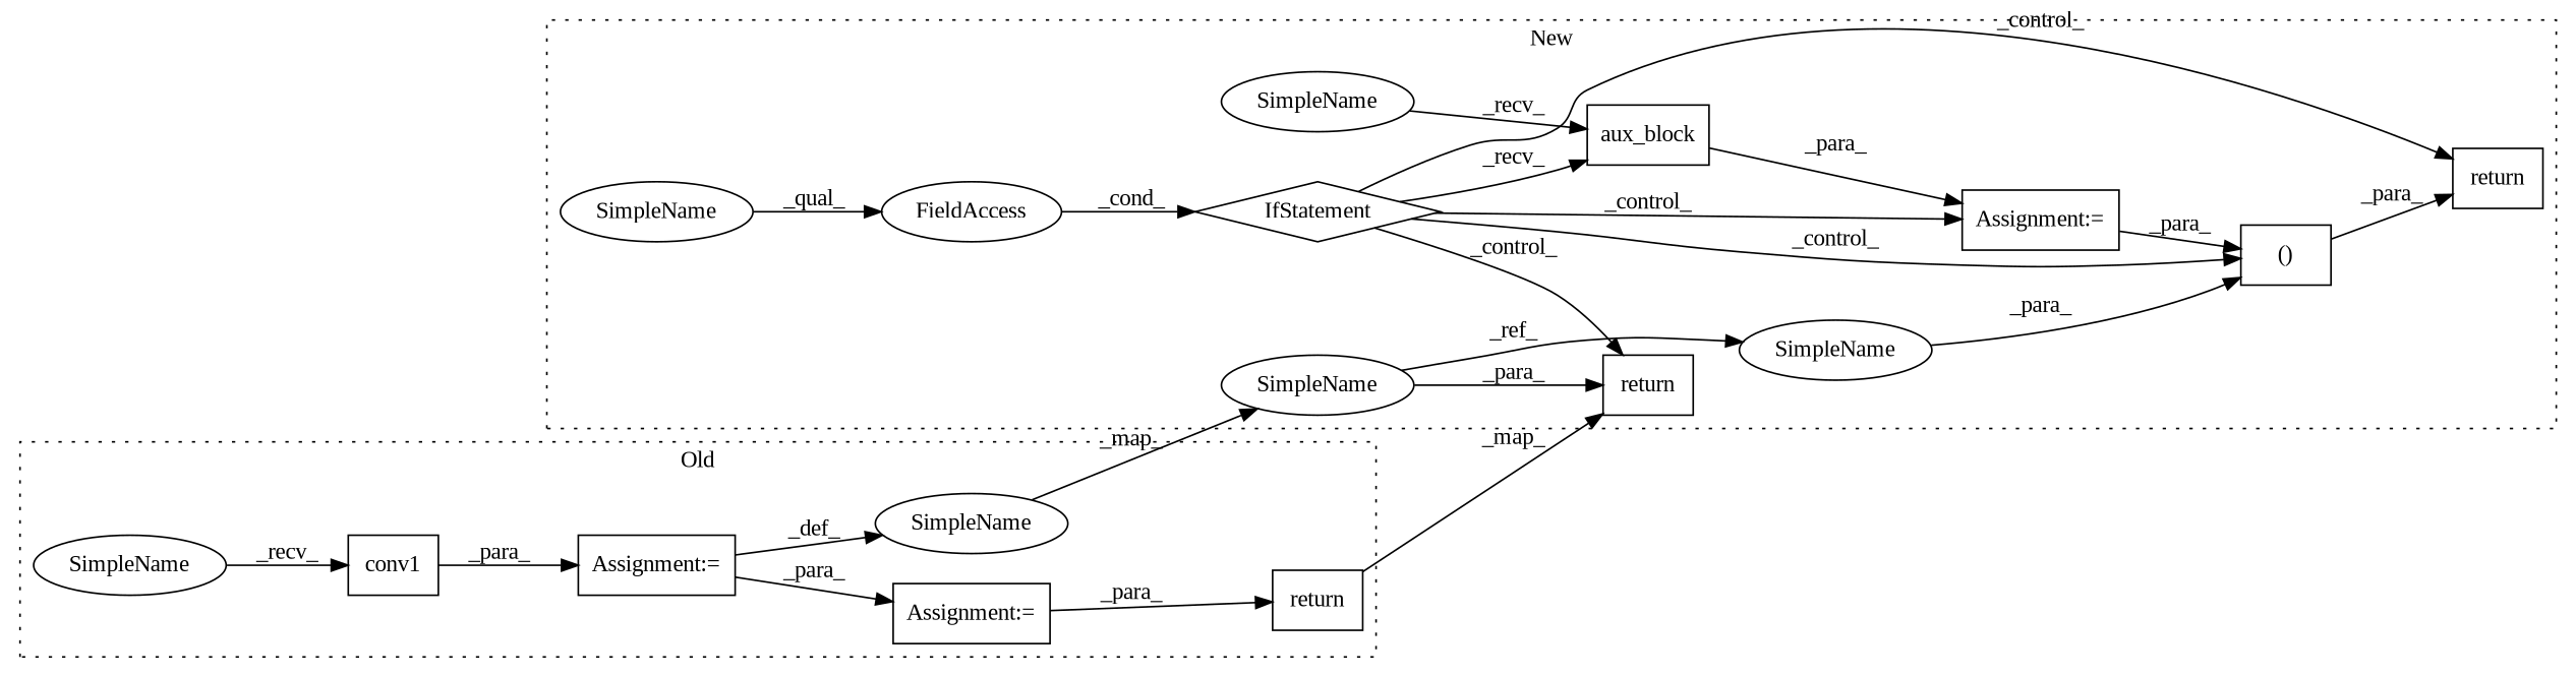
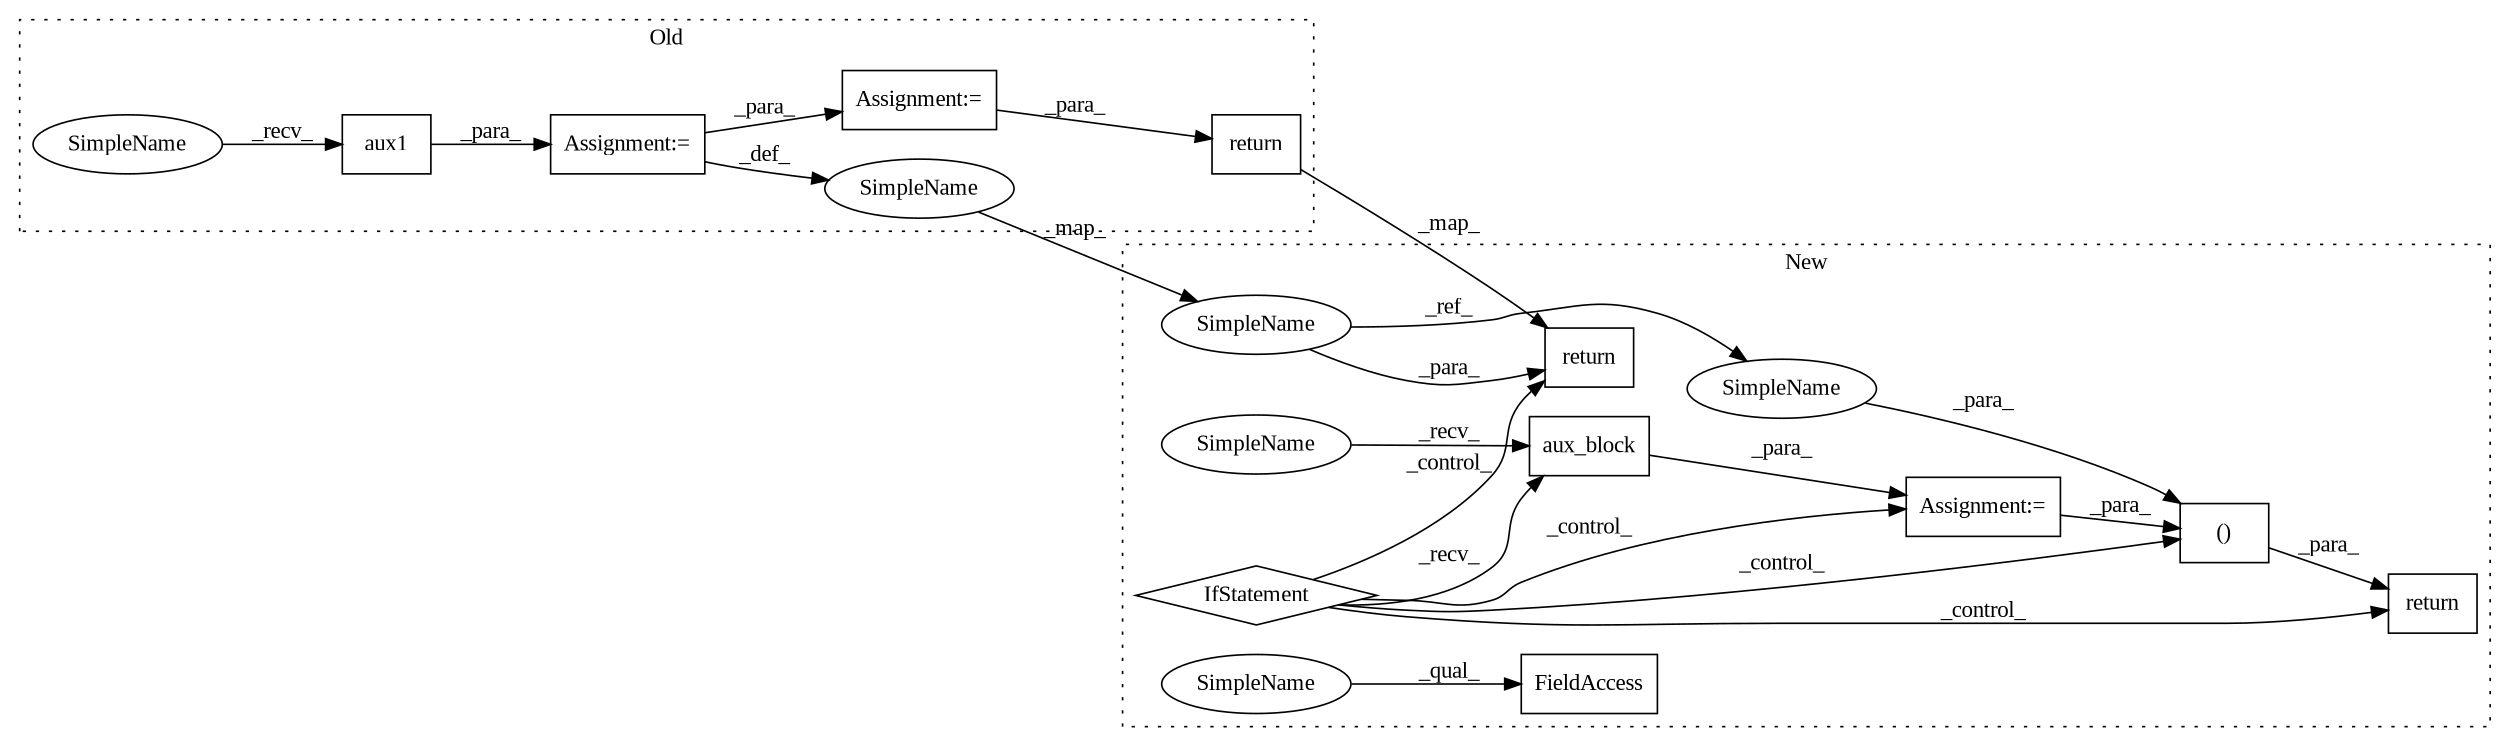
  digraph {
    fontname="Liberation Serif"
    rankdir=LR
    node [a=42 fontname="Liberation Serif" l=1 s=4032 shape=box]
    edge [fontname="Liberation Serif"]
-   n1 [a=32 l="6,1" label=conv1 s="3005,3012"]
+   n1 [a=32 l="6,1" label=aux1 s="3005,3012"]
    n2 [label=SimpleName s=3019 shape=ellipse]
    n3 [a=41 l=7 label=return s=3132]
    n4 [a=7 label="Assignment:=" s=3064]
    n5 [a=7 label="Assignment:=" s=2999]
    n6 [l=4 label=SimpleName s=3000 shape=ellipse]
    n7 [a=106 l=15 label="()"]
    n8 [a=7 label="Assignment:=" s=3992]
    n9 [label=SimpleName s=3925 shape=ellipse]
    n10 [a=41 l=7 label=return s=4070]
    n11 [a=32 l="10,1" label=aux_block s="3998,4009"]
-   n12 [a=22 l=8 label=FieldAccess s=3956 shape=ellipse]
+   n12 [a=22 l=8 label=FieldAccess s=3956]
    n13 [a=25 l="4,2" label=IfStatement s="3952,3964" shape=diamond]
    n14 [a=41 l=14 label=return s=4018]
    n15 [label=SimpleName shape=ellipse]
    n16 [l=4 label=SimpleName s=3956 shape=ellipse]
    n17 [l=4 label=SimpleName s=3993 shape=ellipse]
    subgraph cluster_1 {
      label=Old
      style=dotted
      n1
      n2
      n3
      n4
      n5
      n6
    }
    subgraph cluster_2 {
      label=New
      style=dotted
      n7
      n8
      n9
      n10
      n11
      n12
      n13
      n14
      n15
      n16
      n17
    }
    n1 -> n5 [label=_para_]
    n2 -> n9 [label=_map_]
    n3 -> n10 [label=_map_]
    n4 -> n3 [label=_para_]
    n5 -> n2 [label=_def_]
    n5 -> n4 [label=_para_]
    n6 -> n1 [label=_recv_]
    n7 -> n14 [label=_para_]
    n8 -> n7 [label=_para_]
    n9 -> n10 [label=_para_]
    n9 -> n15 [label=_ref_]
    n11 -> n8 [label=_para_]
-   n12 -> n13 [label=_cond_]
    n13 -> n7 [label=_control_]
    n13 -> n8 [label=_control_]
    n13 -> n10 [label=_control_]
    n13 -> n11 [label=_recv_]
    n13 -> n14 [label=_control_]
    n15 -> n7 [label=_para_]
    n16 -> n12 [label=_qual_]
    n17 -> n11 [label=_recv_]
  }
